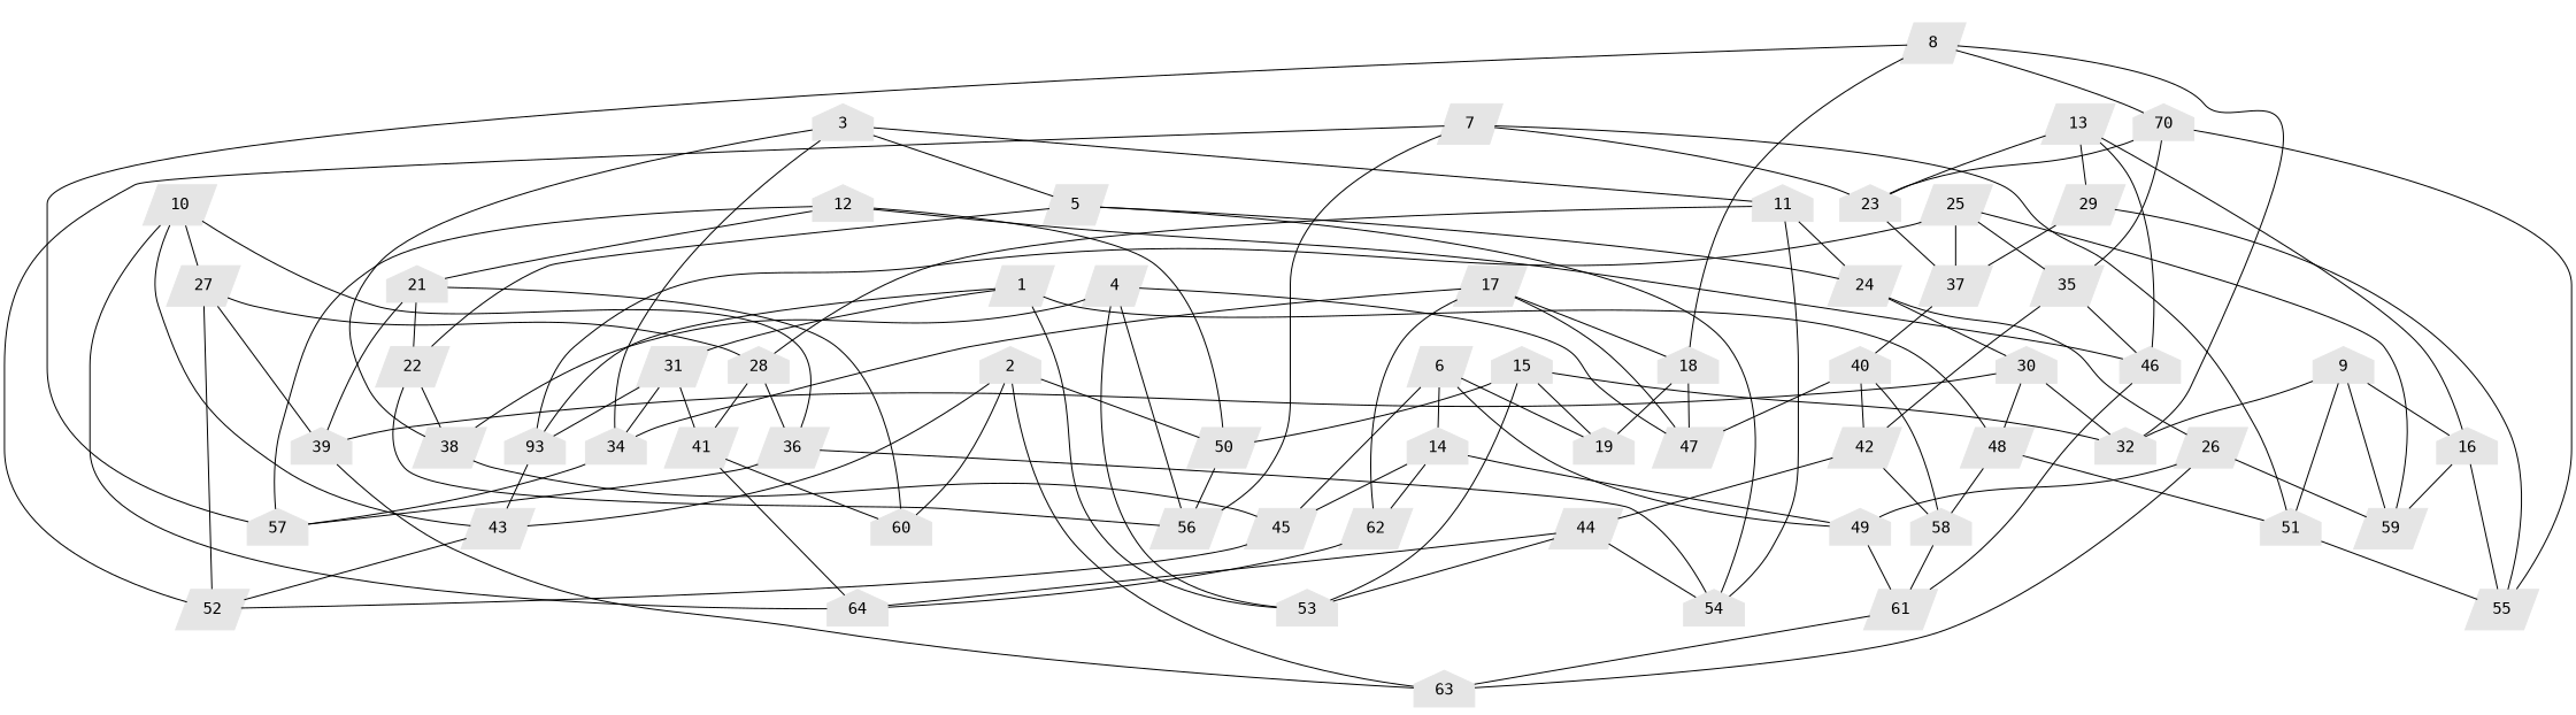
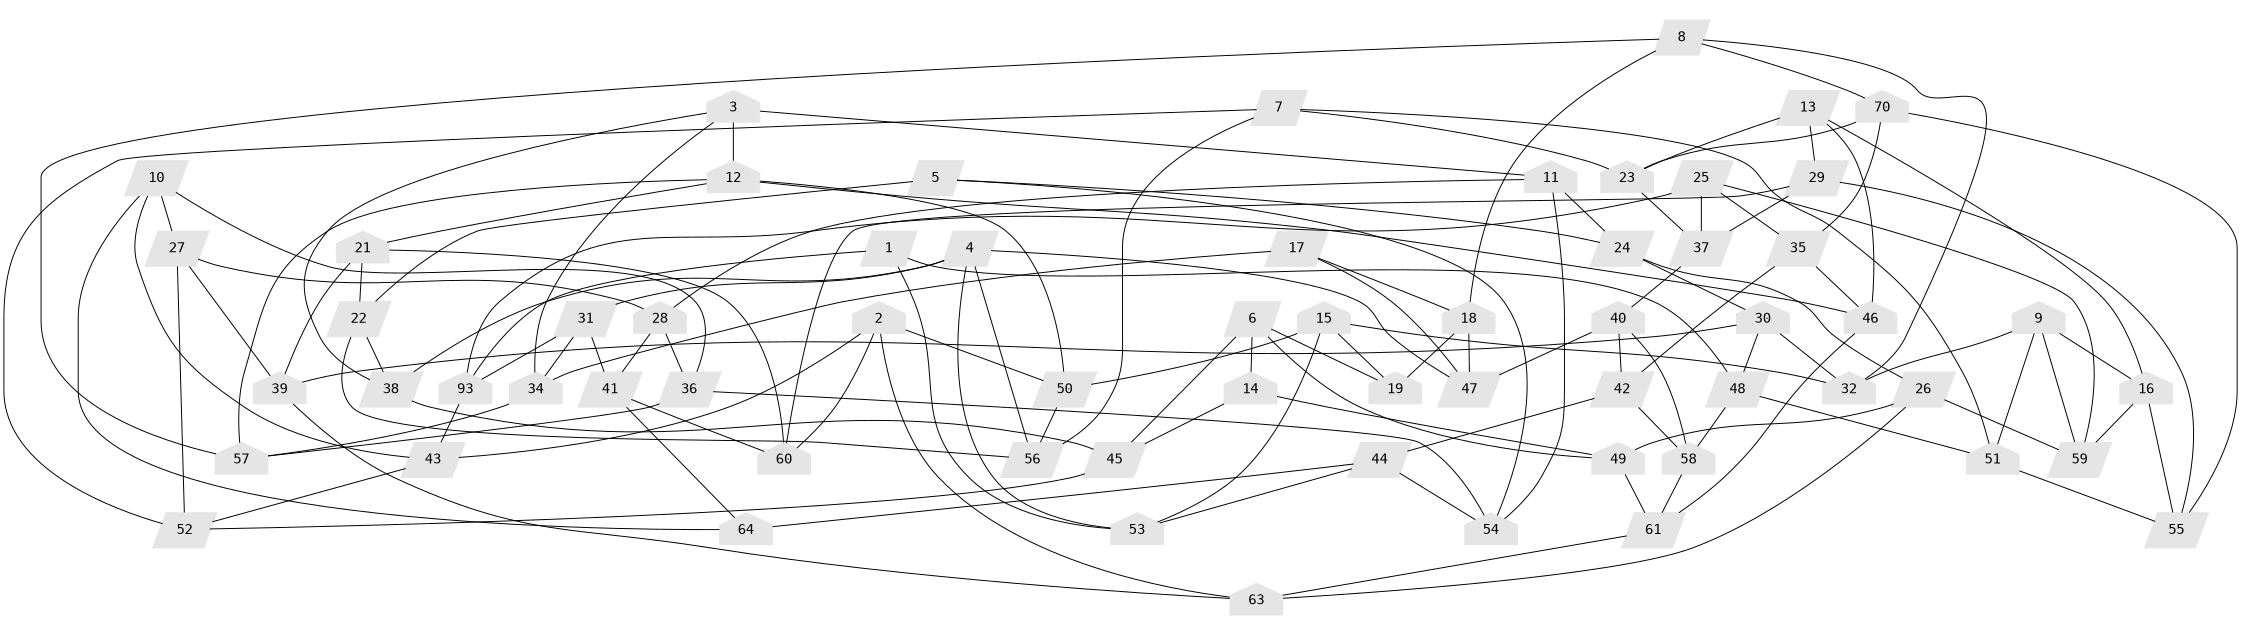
  graph {
    fontname="DejaVu Sans Mono"
    node [color=gray90 fontname="DejaVu Sans Mono" shape=parallelogram style=filled]
    edge [fontname="DejaVu Sans Mono"]
    1
    31
    n3 [label=93 shape=house]
    48
    53 [shape=house]
    34 [shape=house]
    41
    43
    51 [shape=house]
    58 [shape=house]
    2 [shape=house]
    50
    60 [shape=house]
    63 [shape=house]
    52
    56
    3 [shape=house]
    5
    11 [shape=house]
    38
    22
    24
    54 [shape=house]
    28 [shape=house]
    57 [shape=house]
    45
    4
    47
    26
    30 [shape=house]
    14 [shape=house]
    6
    19 [shape=house]
    49 [shape=house]
-   62
    61
    7
    23 [shape=house]
    37
    55
    18 [shape=house]
    8
    n43 [label=70 shape=house]
    32 [shape=house]
    35
    9 [shape=house]
    16 [shape=house]
    59
    10
    27
    36
    64 [shape=house]
    39 [shape=house]
    12 [shape=house]
    21 [shape=house]
    46 [shape=house]
    13
    29
    15 [shape=house]
    17
    42
    40 [shape=house]
    25
    44
-   1 -- 31
+   4 -- 31
    1 -- n3
    1 -- 48
    1 -- 53
    31 -- n3
    31 -- 34
    31 -- 41
    n3 -- 43
    48 -- 51
    48 -- 58
    34 -- 57
    41 -- 60
    41 -- 64
    43 -- 52
    51 -- 55
    58 -- 61
    2 -- 43
    2 -- 50
    2 -- 60
    2 -- 63
    50 -- 56
    3 -- 34
-   3 -- 5
+   3 -- 12
    3 -- 11
    3 -- 38
    5 -- 22
    5 -- 24
    5 -- 54
    11 -- 24
    11 -- 54
    11 -- 28
    38 -- 45
    22 -- 56
    22 -- 38
    24 -- 26
    24 -- 30
    28 -- 41
    28 -- 36
    45 -- 52
    4 -- 53
    4 -- 56
    4 -- 38
    4 -- 47
    26 -- 63
    26 -- 49
    26 -- 59
    30 -- 48
    30 -- 32
    30 -- 39
    14 -- 45
    14 -- 49
-   14 -- 62
    6 -- 45
    6 -- 14
    6 -- 19
    6 -- 49
    49 -- 61
-   62 -- 64
    61 -- 63
    7 -- 51
    7 -- 52
    7 -- 56
    7 -- 23
    23 -- 37
    37 -- 40
    18 -- 47
    18 -- 19
    8 -- 57
    8 -- 18
    8 -- n43
    8 -- 32
    n43 -- 23
    n43 -- 55
    n43 -- 35
    35 -- 46
    35 -- 42
    9 -- 51
    9 -- 32
    9 -- 16
    9 -- 59
    16 -- 55
    16 -- 59
    10 -- 43
    10 -- 27
    10 -- 36
    10 -- 64
    27 -- 52
    27 -- 28
    27 -- 39
    36 -- 54
    36 -- 57
    39 -- 63
    12 -- 50
    12 -- 57
    12 -- 21
    12 -- 46
    21 -- 60
    21 -- 22
    21 -- 39
    46 -- 61
    13 -- 23
    13 -- 16
    13 -- 46
    13 -- 29
+   29 -- 60
    29 -- 37
    29 -- 55
    15 -- 53
    15 -- 50
    15 -- 19
    15 -- 32
    17 -- 34
    17 -- 47
-   17 -- 62
    17 -- 18
    42 -- 58
    42 -- 44
    40 -- 58
    40 -- 47
    40 -- 42
    25 -- n3
    25 -- 37
    25 -- 35
    25 -- 59
    44 -- 53
    44 -- 54
    44 -- 64
  }
